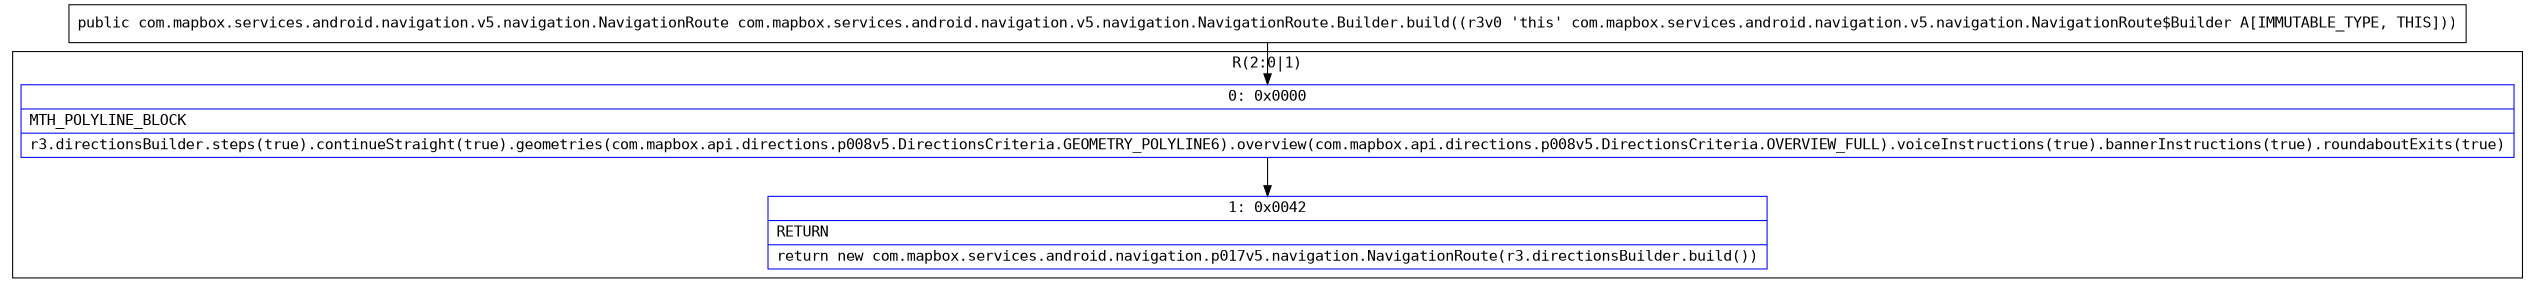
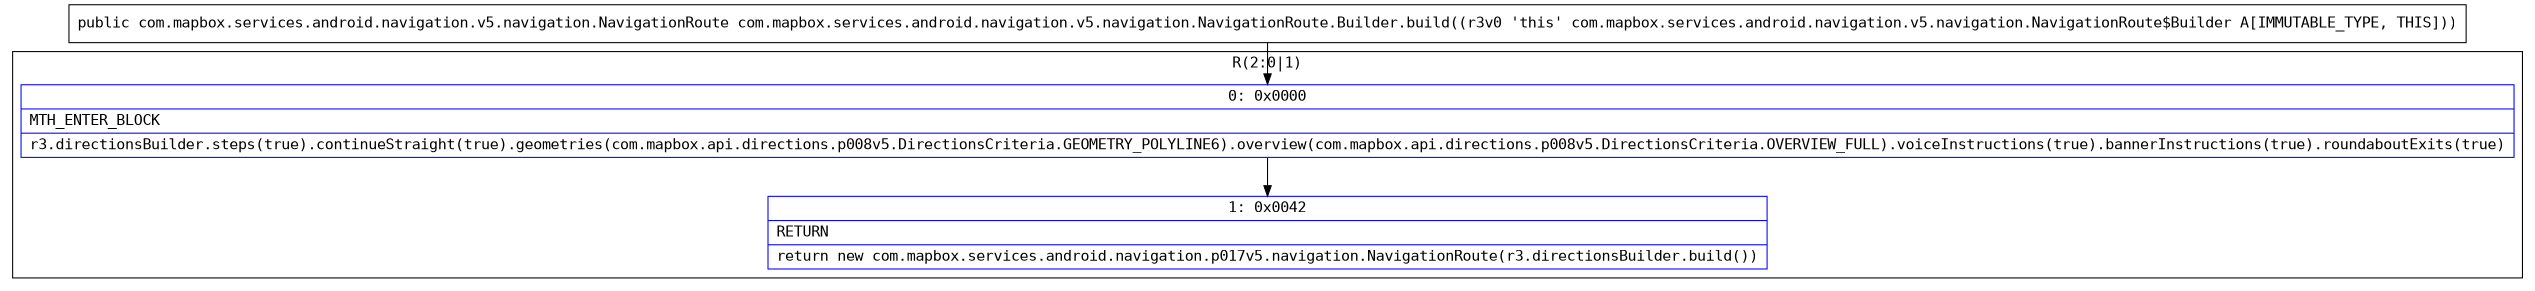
  digraph {
    fontname="DejaVu Sans Mono"
    node [color=blue shape=record fontname="DejaVu Sans Mono"]
    edge [fontname="DejaVu Sans Mono"]
-   n1 [label="{0\:\ 0x0000|MTH_POLYLINE_BLOCK\l|r3.directionsBuilder.steps(true).continueStraight(true).geometries(com.mapbox.api.directions.p008v5.DirectionsCriteria.GEOMETRY_POLYLINE6).overview(com.mapbox.api.directions.p008v5.DirectionsCriteria.OVERVIEW_FULL).voiceInstructions(true).bannerInstructions(true).roundaboutExits(true)\l}"]
+   n1 [label="{0\:\ 0x0000|MTH_ENTER_BLOCK\l|r3.directionsBuilder.steps(true).continueStraight(true).geometries(com.mapbox.api.directions.p008v5.DirectionsCriteria.GEOMETRY_POLYLINE6).overview(com.mapbox.api.directions.p008v5.DirectionsCriteria.OVERVIEW_FULL).voiceInstructions(true).bannerInstructions(true).roundaboutExits(true)\l}"]
    n2 [label="{1\:\ 0x0042|RETURN\l|return new com.mapbox.services.android.navigation.p017v5.navigation.NavigationRoute(r3.directionsBuilder.build())\l}"]
    n3 [label="{public com.mapbox.services.android.navigation.v5.navigation.NavigationRoute com.mapbox.services.android.navigation.v5.navigation.NavigationRoute.Builder.build((r3v0 'this' com.mapbox.services.android.navigation.v5.navigation.NavigationRoute$Builder A[IMMUTABLE_TYPE, THIS])) }" color=""]
    subgraph cluster_1 {
      label="R(2:0|1)"
      n1
      n2
    }
    n1 -> n2
    n3 -> n1
  }
